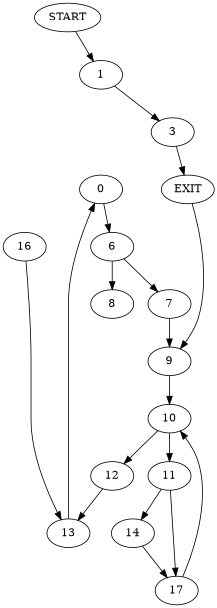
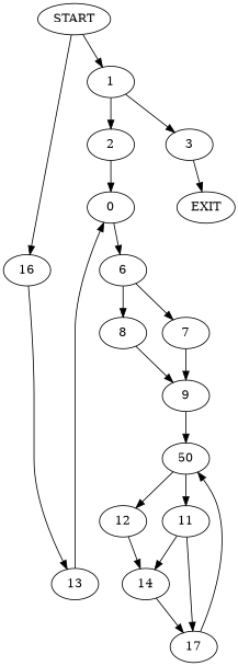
  digraph {
    n1 [label=START]
    1
    16
+   2
    3
    13
    n7 [label=EXIT]
    n8 [label=0]
    6
    7
    8
    9
-   10
+   10 [label=50]
    11
    12
    14
    n17 [label=17]
    n1 -> 1
+   n1 -> 16
+   1 -> 2
    1 -> 3
    16 -> 13
+   2 -> n8
    3 -> n7
    13 -> n8
    n8 -> 6
    6 -> 7
    6 -> 8
    7 -> 9
-   n7 -> 9
+   8 -> 9
    9 -> 10
    10 -> 11
    10 -> 12
    11 -> 14
    11 -> n17
-   12 -> 13
+   12 -> 14
    14 -> n17
    n17 -> 10
  }
